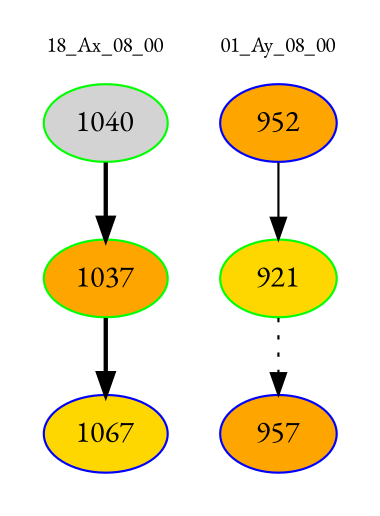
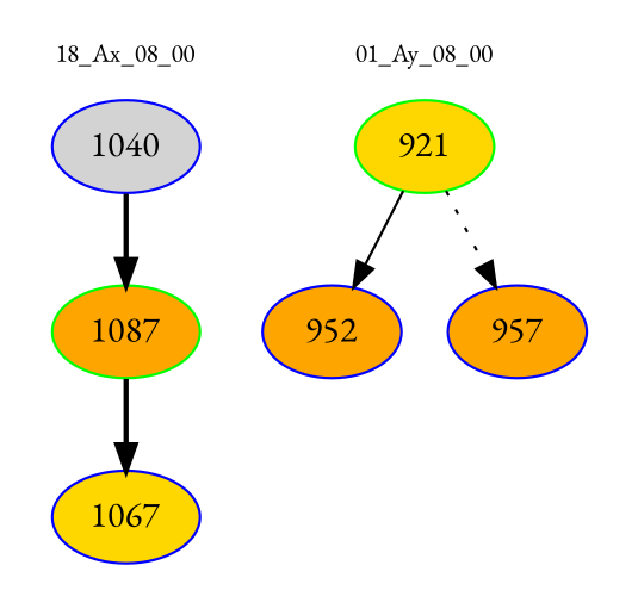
  digraph {
    fontname="EB Garamond"
    node [color=blue fillcolor=orange fontname="EB Garamond" style=filled]
    edge [color=black fontname="EB Garamond" style=bold]
-   n1 [color=green fillcolor=lightgrey label=1040]
-   n2 [color=green label=1037]
+   n1 [fillcolor=lightgrey label=1040]
+   n2 [color=green label=1087]
    n3 [fillcolor=gold label=1067]
    n4 [label=952]
    n5 [color=green fillcolor=gold label=921]
    n6 [label=957]
    subgraph cluster_1 {
      color=white
      fontsize=10
      label="18_Ax_08_00"
      n1
      n2
      n3
    }
    subgraph cluster_2 {
      color=white
      fontsize=10
      label="01_Ay_08_00"
      n4
      n5
      n6
    }
    n1 -> n2
    n2 -> n3
-   n4 -> n5 [style=solid]
+   n5 -> n4 [style=solid]
    n5 -> n6 [style=dotted]
  }
